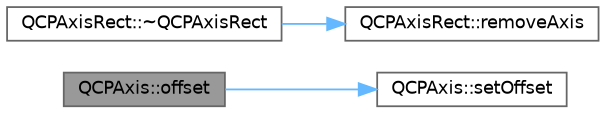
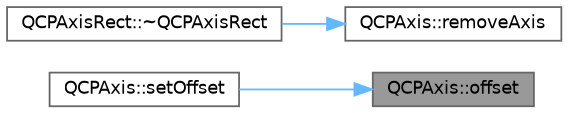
  digraph {
    rankdir=RL
    node [color=grey40 fillcolor=white fontname=Helvetica fontsize=10 shape=box style=filled]
    edge [color=steelblue1 dir=back fontname=Helvetica fontsize=10 labelfontname=Helvetica labelfontsize=10 style=solid]
    n1 [color=gray40 fillcolor=grey60 fontcolor=black height=0.2 label="QCPAxis::offset" width=0.4]
    n2 [height=0.2 label="QCPAxis::setOffset" width=0.4]
-   n3 [height=0.2 label="QCPAxisRect::removeAxis" width=0.4]
+   n3 [height=0.2 label="QCPAxis::removeAxis" width=0.4]
    n4 [height=0.2 label="QCPAxisRect::~QCPAxisRect" width=0.4]
-   n2 -> n1
+   n1 -> n2
    n3 -> n4
  }
